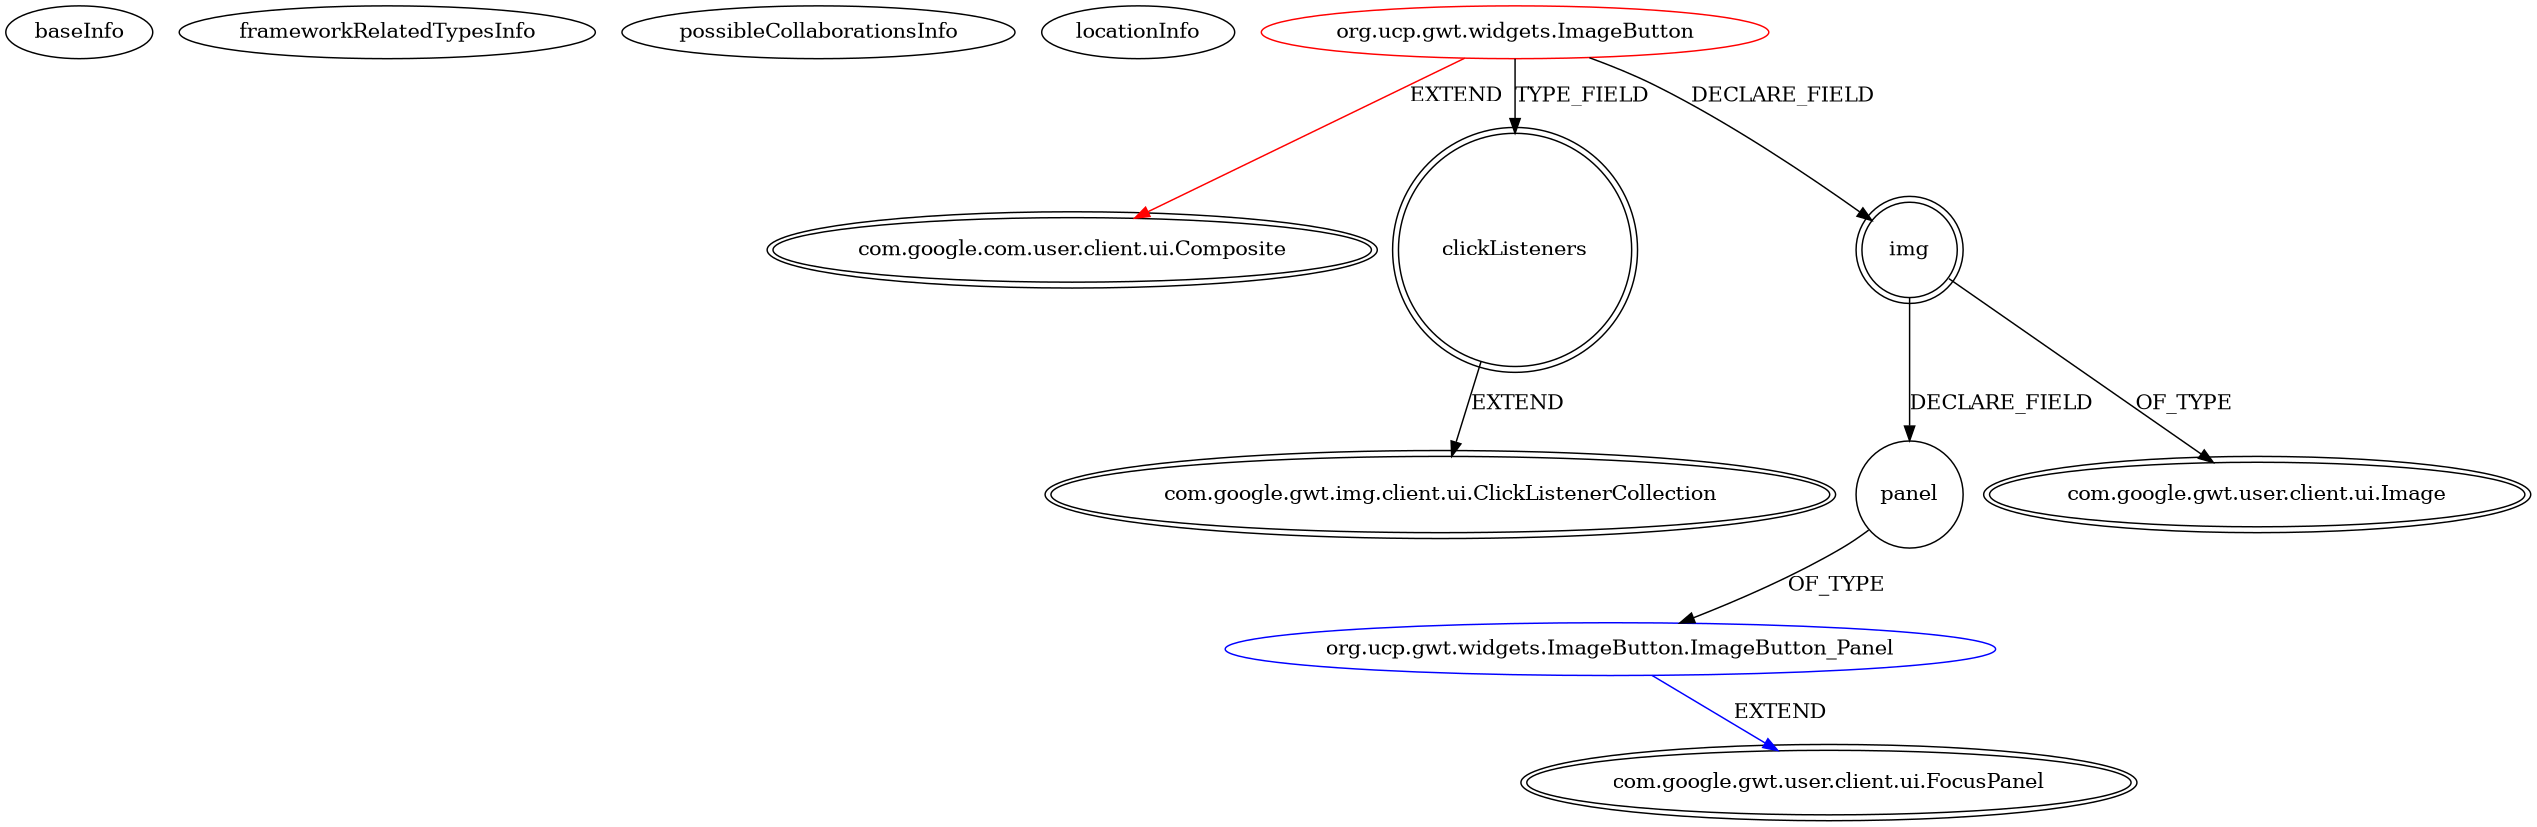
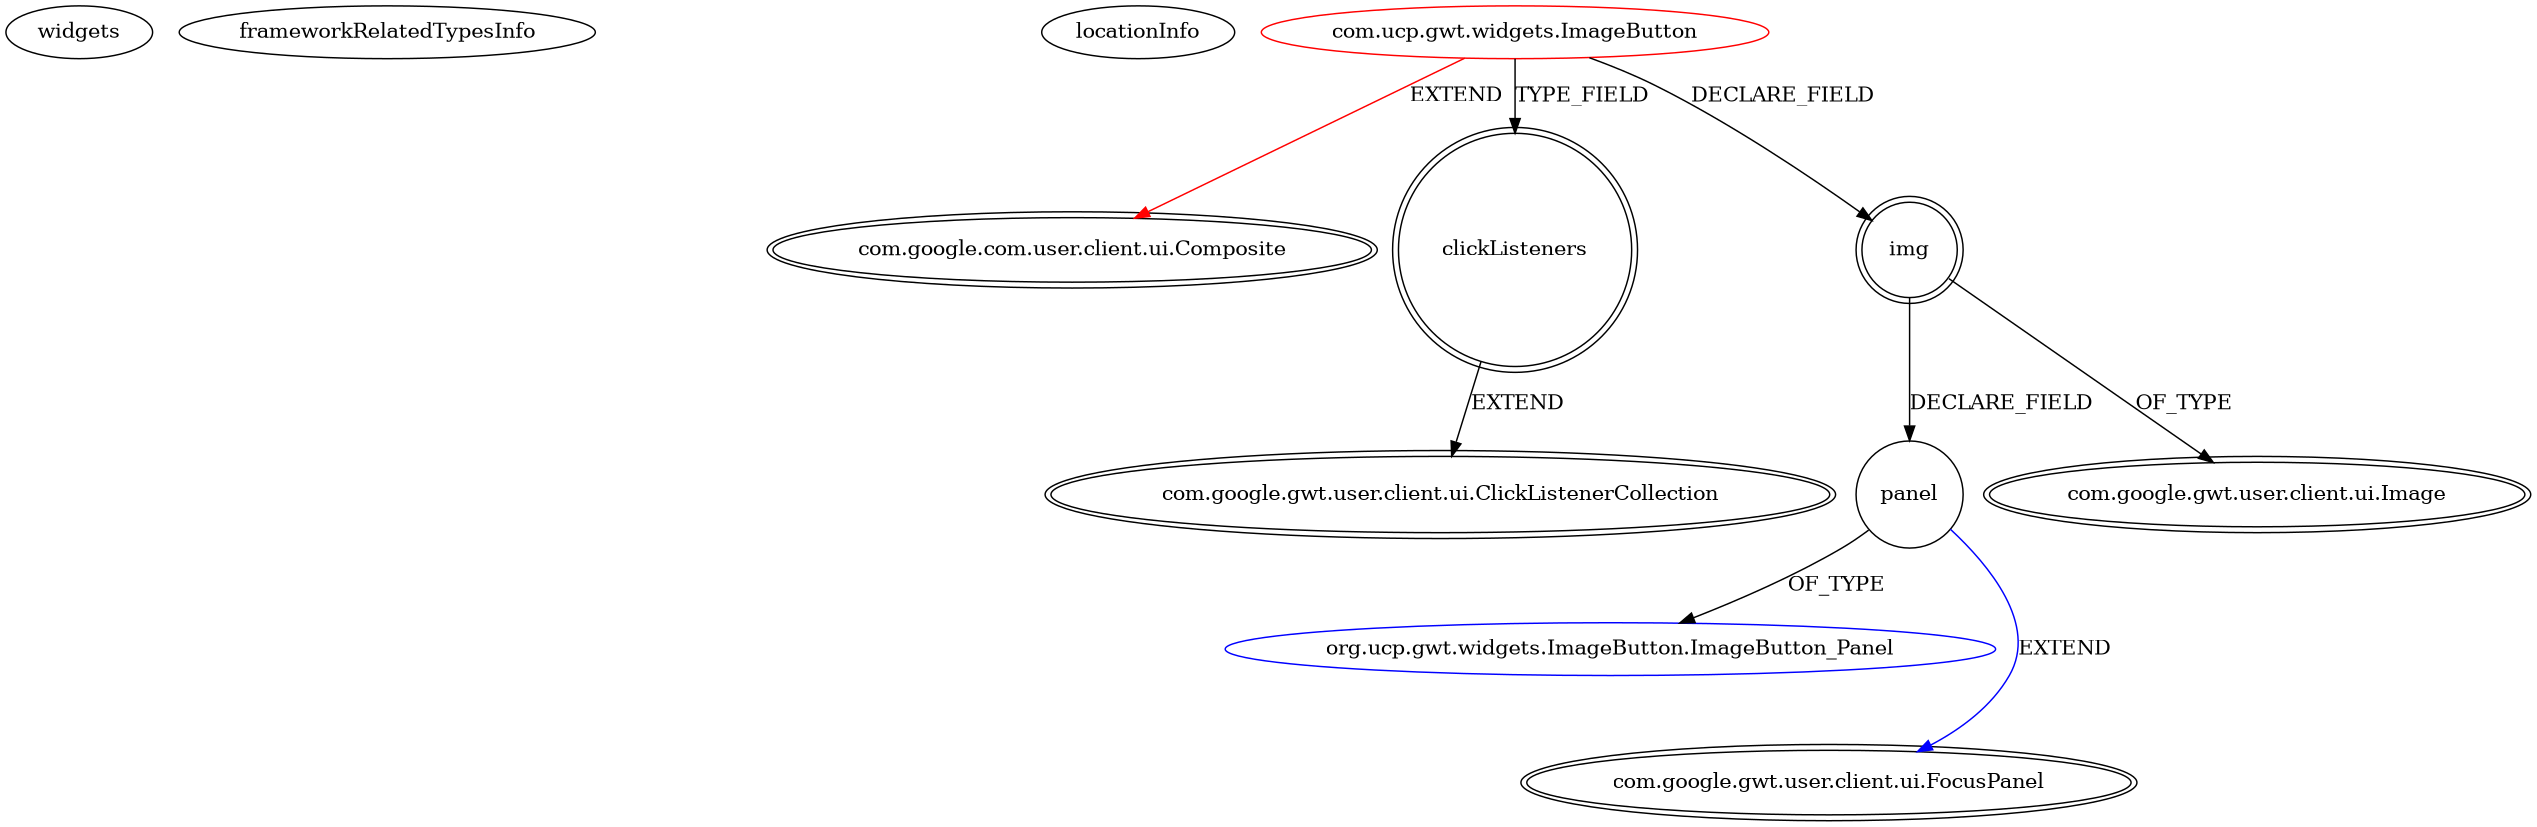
  digraph {
    node [isFrameworkType=true]
-   baseInfo [category=extension_graph graphId=2993 isAnonymous=false possibleRelation=true isFrameworkType=""]
+   baseInfo [category=extension_graph graphId=2993 isAnonymous=false possibleRelation=true label=widgets isFrameworkType=""]
    frameworkRelatedTypesInfo [0="com.google.gwt.user.client.ui.Composite" isFrameworkType=""]
-   possibleCollaborationsInfo [0="2993~FIELD_DECLARATION-~com.google.gwt.user.client.ui.Composite ~com.google.gwt.user.client.ui.FocusPanel ~false~false" isFrameworkType=""]
    locationInfo [contextSignature=ImageButton filePath="/hmiguellima-ugat/ugat-master/src/org/ucp/gwt/widgets/ImageButton.java" graphId=2993 projectName="hmiguellima-ugat" isFrameworkType=""]
-   n5 [color=red isFrameworkType=false label="org.ucp.gwt.widgets.ImageButton" vertexType=ROOT_CLIENT_CLASS_DECLARATION]
+   n5 [color=red isFrameworkType=false label="com.ucp.gwt.widgets.ImageButton" vertexType=ROOT_CLIENT_CLASS_DECLARATION]
    n6 [label="com.google.com.user.client.ui.Composite" peripheries=2 vertexType=FRAMEWORK_CLASS_TYPE]
    n7 [label=clickListeners peripheries=2 shape=circle vertexType=FIELD_DECLARATION]
    n8 [label=img peripheries=2 shape=circle vertexType=FIELD_DECLARATION]
-   n9 [label="com.google.gwt.img.client.ui.ClickListenerCollection" peripheries=2 vertexType=FRAMEWORK_CLASS_TYPE]
+   n9 [label="com.google.gwt.user.client.ui.ClickListenerCollection" peripheries=2 vertexType=FRAMEWORK_CLASS_TYPE]
    n10 [isFrameworkType=false label=panel shape=circle vertexType=FIELD_DECLARATION]
    n11 [label="com.google.gwt.user.client.ui.Image" peripheries=2 vertexType=FRAMEWORK_CLASS_TYPE]
    n12 [color=blue isFrameworkType=false label="org.ucp.gwt.widgets.ImageButton.ImageButton_Panel" vertexType=REFERENCE_CLIENT_CLASS_DECLARATION]
    n13 [label="com.google.gwt.user.client.ui.FocusPanel" peripheries=2 vertexType=FRAMEWORK_CLASS_TYPE]
    n5 -> n6 [color=red label=EXTEND]
    n5 -> n7 [label=TYPE_FIELD]
    n5 -> n8 [label=DECLARE_FIELD]
    n7 -> n9 [label=EXTEND]
    n8 -> n10 [label=DECLARE_FIELD]
    n8 -> n11 [label=OF_TYPE]
    n10 -> n12 [label=OF_TYPE]
-   n12 -> n13 [color=blue label=EXTEND]
+   n10 -> n13 [color=blue label=EXTEND]
  }
